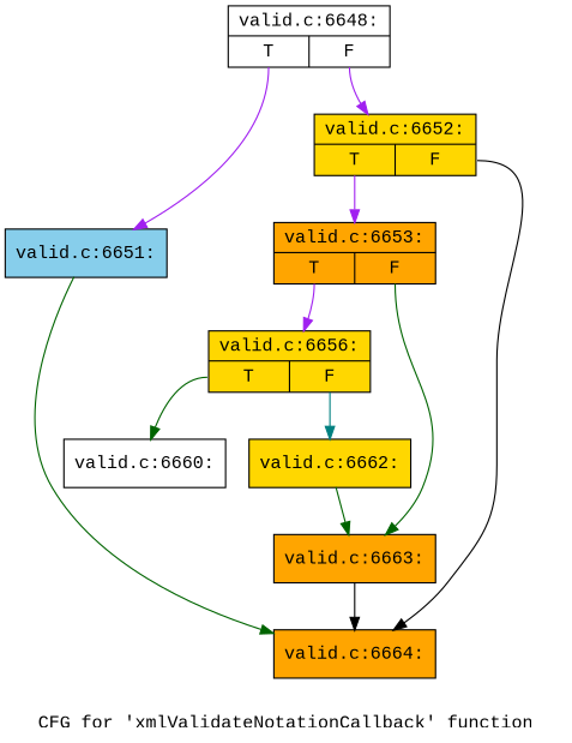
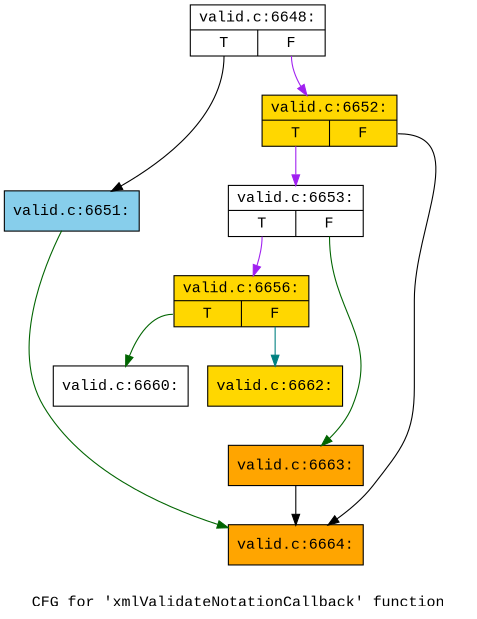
  digraph {
    fontname="Liberation Mono"
    label="CFG for 'xmlValidateNotationCallback' function"
    node [fillcolor=white fontname="Liberation Mono" shape=record style=filled]
    edge [color=darkgreen fontname="Liberation Mono" tailport=s0]
    n1 [label="{valid.c:6648:|{<s0>T|<s1>F}}"]
    n2 [fillcolor=skyblue label="{valid.c:6651:}"]
    n3 [fillcolor=gold label="{valid.c:6652:|{<s0>T|<s1>F}}"]
    n4 [fillcolor=orange label="{valid.c:6664:}"]
-   n5 [fillcolor=orange label="{valid.c:6653:|{<s0>T|<s1>F}}"]
+   n5 [label="{valid.c:6653:|{<s0>T|<s1>F}}"]
    n6 [fillcolor=gold label="{valid.c:6656:|{<s0>T|<s1>F}}"]
    n7 [fillcolor=orange label="{valid.c:6663:}"]
    n8 [label="{valid.c:6660:}"]
    n9 [fillcolor=gold label="{valid.c:6662:}"]
-   n1 -> n2 [color=purple]
+   n1 -> n2 [color=black]
    n1 -> n3 [color=purple tailport=s1]
    n2 -> n4 [tailport=""]
    n3 -> n4 [color=black tailport=s1]
    n3 -> n5 [color=purple]
    n5 -> n6 [color=purple]
    n5 -> n7 [tailport=s1]
    n6 -> n8
    n6 -> n9 [color=teal tailport=s1]
    n7 -> n4 [color=black tailport=""]
-   n9 -> n7 [tailport=""]
  }
